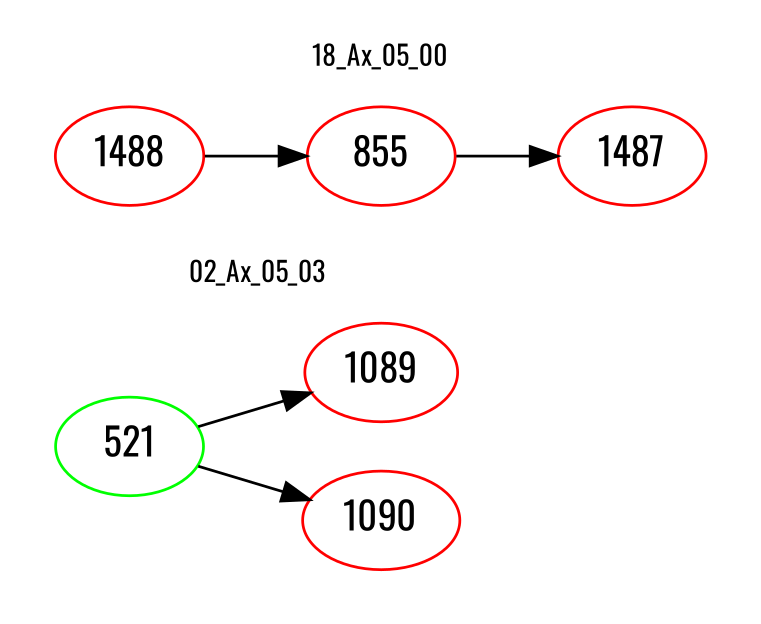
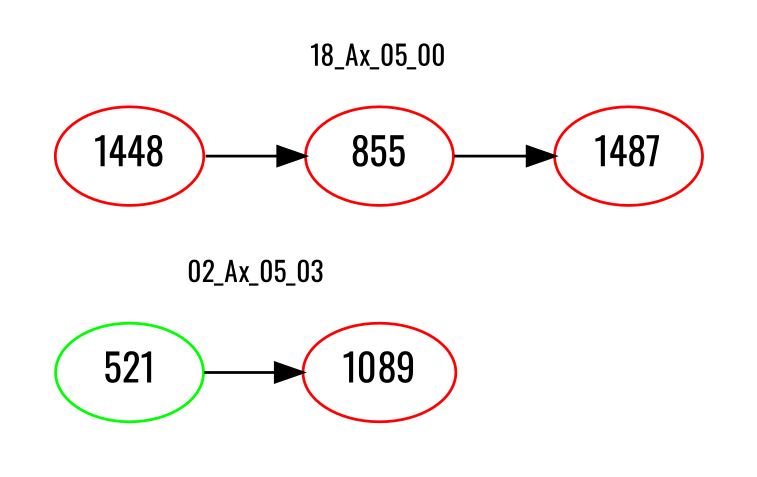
  digraph {
    fontname=Oswald
    rankdir=LR
    node [color=red fontname=Oswald]
    edge [color=black fontname=Oswald]
    n1 [color=green label=521]
-   n2 [label=1090]
    n3 [label=1089]
    n4 [label=855]
    n5 [label=1487]
-   n6 [label=1488]
+   n6 [label=1448]
    subgraph cluster_1 {
      color=white
      fontsize=10
      label="02_Ax_05_03"
      n1
-     n2
      n3
    }
    subgraph cluster_2 {
      color=white
      fontsize=10
      label="18_Ax_05_00"
      n4
      n5
      n6
    }
-   n1 -> n2
    n1 -> n3
    n4 -> n5
    n6 -> n4
  }
